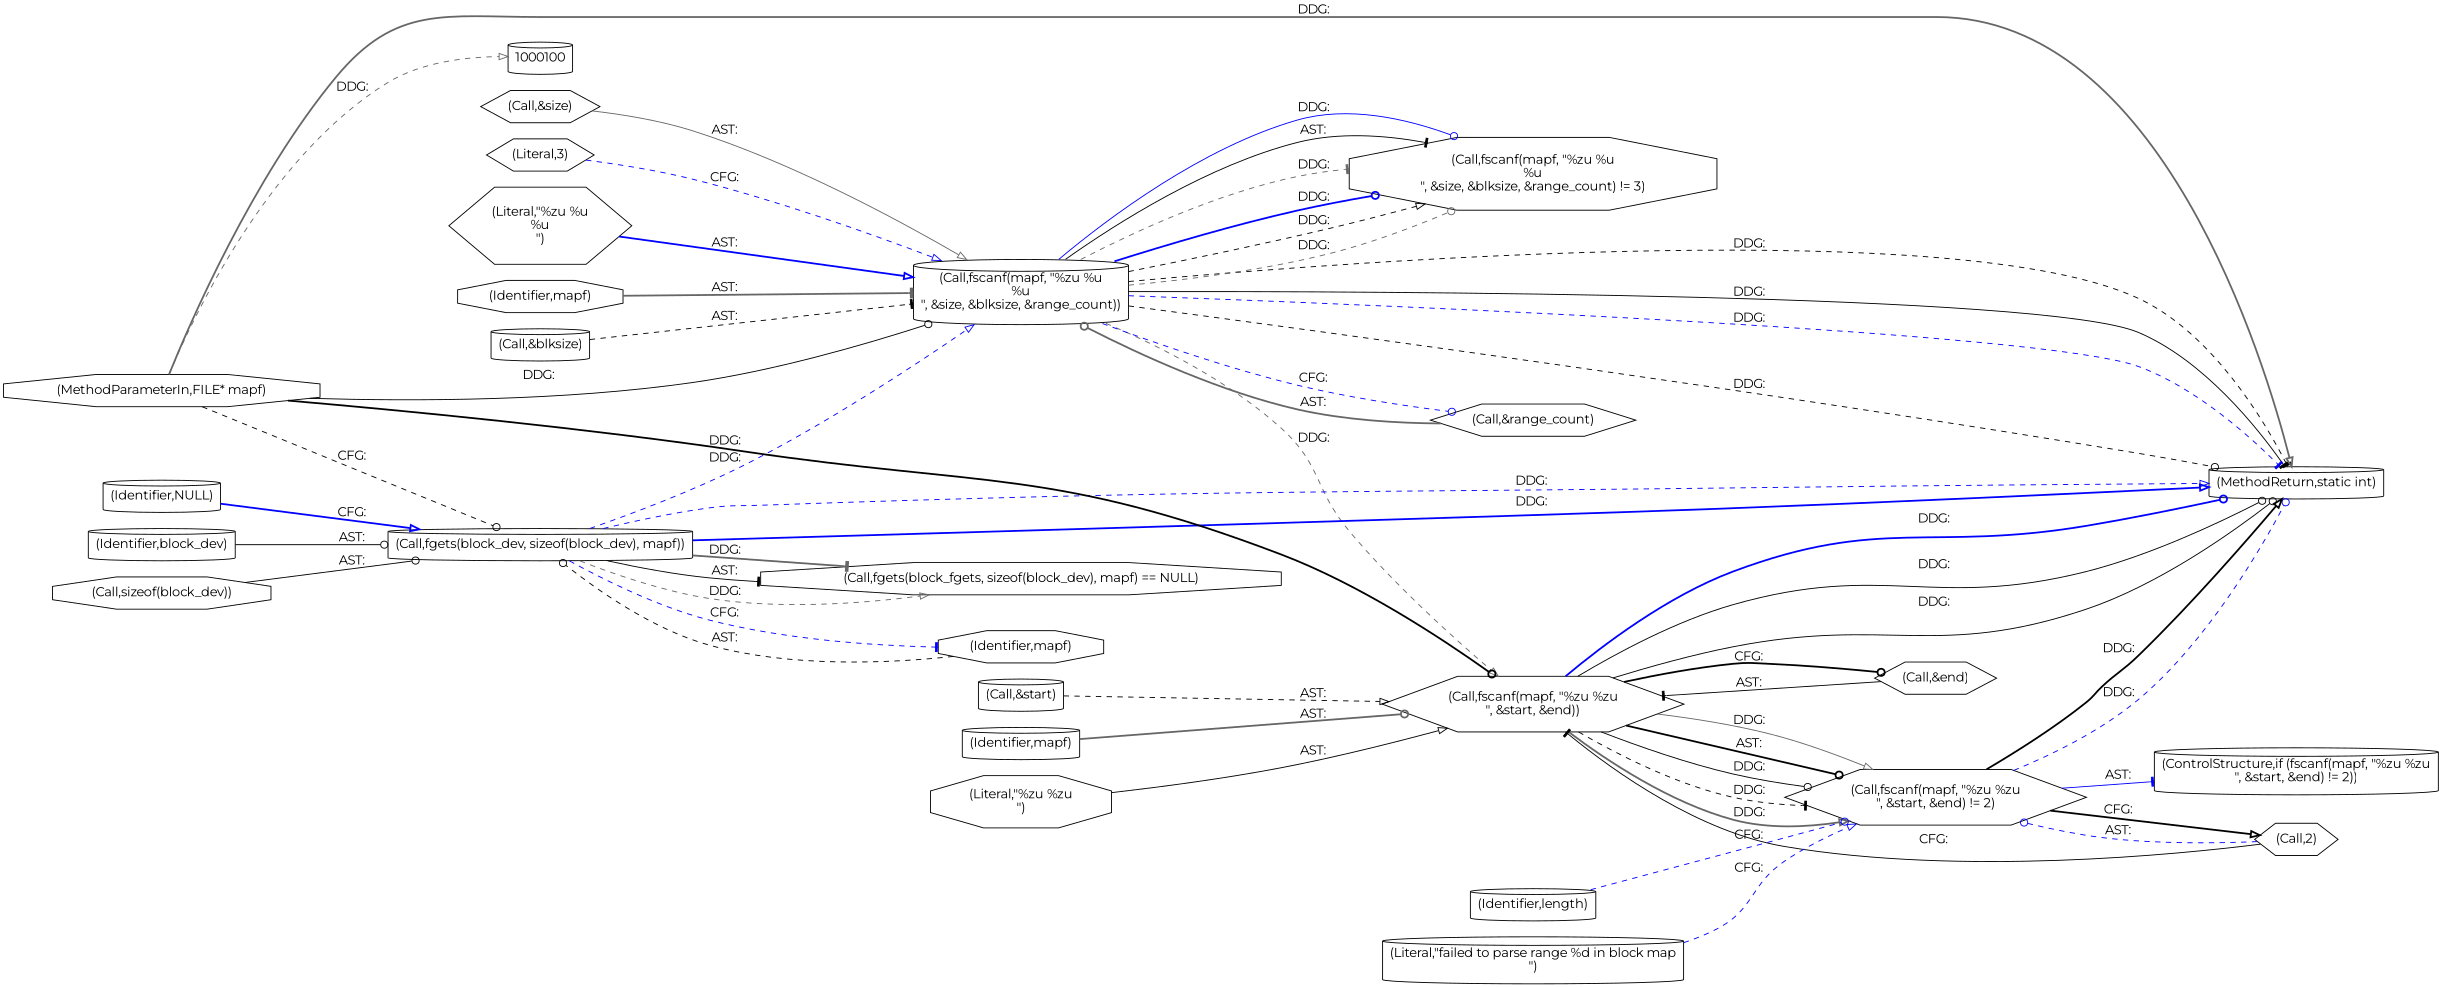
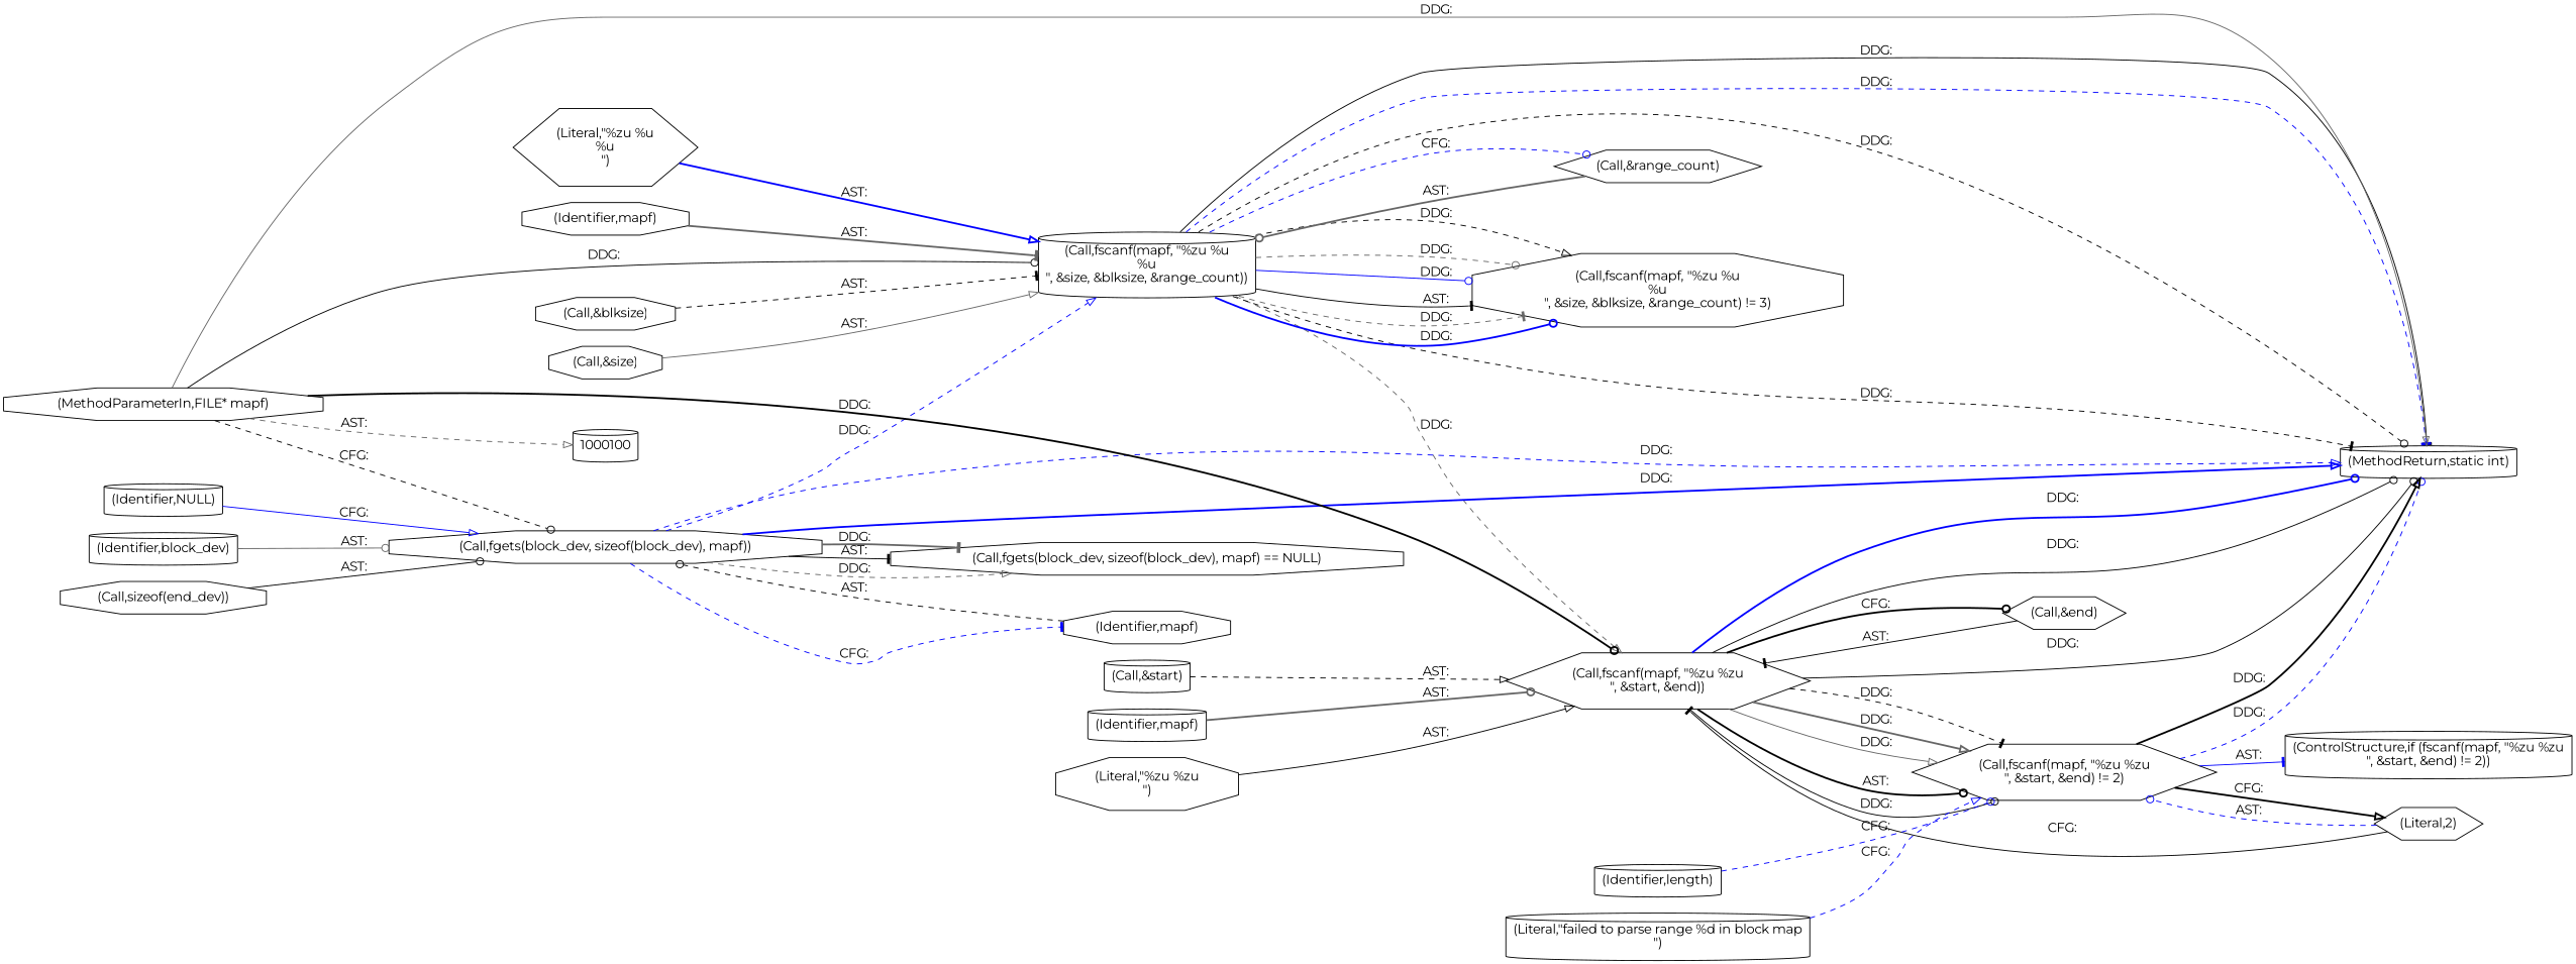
  digraph {
    fontname=Montserrat
    rankdir=LR
    node [fontname=Montserrat shape=cylinder]
    edge [arrowhead=odot color=black fontname=Montserrat style=dashed]
    n1 [label="(Call,fscanf(mapf, \"%zu %zu\n\", &start, &end))" shape=hexagon]
    n2 [label="(Call,fscanf(mapf, \"%zu %zu\n\", &start, &end) != 2)" shape=hexagon]
    n3 [label="(MethodReturn,static int)"]
    n4 [label="(Call,&end)" shape=hexagon]
-   n5 [label="(Call,2)" shape=hexagon]
+   n5 [label="(Literal,2)" shape=hexagon]
    n6 [label="(ControlStructure,if (fscanf(mapf, \"%zu %zu\n\", &start, &end) != 2))"]
    n7 [label="(Call,fscanf(mapf, \"%zu %u\n%u\n\", &size, &blksize, &range_count))"]
    n8 [label="(Call,&range_count)" shape=hexagon]
    n9 [label="(Call,fscanf(mapf, \"%zu %u\n%u\n\", &size, &blksize, &range_count) != 3)" shape=octagon]
-   n10 [label="(Call,fgets(block_dev, sizeof(block_dev), mapf))"]
-   n11 [label="(Call,fgets(block_fgets, sizeof(block_dev), mapf) == NULL)" shape=octagon]
+   n10 [label="(Call,fgets(block_dev, sizeof(block_dev), mapf))" shape=octagon]
+   n11 [label="(Call,fgets(block_dev, sizeof(block_dev), mapf) == NULL)" shape=octagon]
    n12 [label="(Identifier,mapf)" shape=octagon]
    n13 [label="(MethodParameterIn,FILE* mapf)" shape=octagon]
    1000100
    n15 [label="(Call,&start)"]
    n16 [label="(Identifier,mapf)"]
    n17 [label="(Literal,\"%zu %zu\n\")" shape=octagon]
    n18 [label="(Identifier,mapf)" shape=octagon]
    n19 [label="(Literal,\"failed to parse range %d in block map\n\")"]
-   n20 [label="(Call,&blksize)"]
+   n20 [label="(Call,&blksize)" shape=octagon]
    n21 [label="(Identifier,NULL)"]
    n22 [label="(Identifier,block_dev)"]
-   n23 [label="(Call,&size)" shape=hexagon]
-   n24 [label="(Literal,3)" shape=hexagon]
+   n23 [label="(Call,&size)" shape=octagon]
    n25 [label="(Literal,\"%zu %u\n%u\n\")" shape=hexagon]
-   n26 [label="(Call,sizeof(block_dev))" shape=octagon]
+   n26 [label="(Call,sizeof(end_dev))" shape=octagon]
    n27 [label="(Identifier,length)"]
    n1 -> n2 [label="AST: " style=bold]
    n1 -> n2 [label="DDG: " style=solid]
    n1 -> n2 [arrowhead=tee label="DDG: "]
    n1 -> n2 [arrowhead=onormal color=gray40 label="DDG: " style=bold]
    n1 -> n2 [arrowhead=onormal color=gray40 label="DDG: " style=solid]
    n1 -> n3 [color=blue label="DDG: " style=bold]
    n1 -> n3 [label="DDG: " style=solid]
    n1 -> n3 [label="DDG: " style=solid]
    n1 -> n4 [label="CFG: " style=bold]
    n2 -> n3 [color=blue label="DDG: "]
    n2 -> n3 [arrowhead=onormal label="DDG: " style=bold]
    n2 -> n5 [arrowhead=onormal label="CFG: " style=bold]
    n2 -> n6 [arrowhead=tee color=blue label="AST: " style=solid]
    n4 -> n1 [arrowhead=tee label="AST: " style=solid]
    n5 -> n1 [arrowhead=tee label="CFG: " style=solid]
    n5 -> n2 [color=blue label="AST: "]
    n7 -> n1 [arrowhead=onormal color=gray40 label="DDG: "]
    n7 -> n3 [arrowhead=tee label="DDG: "]
    n7 -> n3 [arrowhead=tee label="DDG: " style=solid]
    n7 -> n3 [arrowhead=tee color=blue label="DDG: "]
    n7 -> n3 [label="DDG: "]
    n7 -> n8 [color=blue label="CFG: "]
    n7 -> n9 [arrowhead=tee label="AST: " style=solid]
    n7 -> n9 [arrowhead=tee color=gray40 label="DDG: "]
    n7 -> n9 [color=blue label="DDG: " style=bold]
    n7 -> n9 [arrowhead=onormal label="DDG: "]
    n7 -> n9 [color=gray40 label="DDG: "]
    n7 -> n9 [color=blue label="DDG: " style=solid]
    n8 -> n7 [color=gray40 label="AST: " style=bold]
    n10 -> n3 [arrowhead=onormal color=blue label="DDG: "]
    n10 -> n3 [arrowhead=onormal color=blue label="DDG: " style=bold]
    n10 -> n7 [arrowhead=onormal color=blue label="DDG: "]
    n10 -> n11 [arrowhead=tee label="AST: " style=solid]
    n10 -> n11 [arrowhead=onormal color=gray40 label="DDG: "]
    n10 -> n11 [arrowhead=tee color=gray40 label="DDG: " style=bold]
    n10 -> n12 [arrowhead=tee color=blue label="CFG: "]
    n12 -> n10 [label="AST: "]
    n13 -> n1 [label="DDG: " style=bold]
-   n13 -> n3 [arrowhead=onormal color=gray40 label="DDG: " style=bold]
+   n13 -> n3 [arrowhead=onormal color=gray40 label="DDG: " style=solid]
    n13 -> n7 [label="DDG: " style=solid]
    n13 -> n10 [label="CFG: "]
-   n13 -> 1000100 [arrowhead=onormal color=gray40 label="DDG: "]
+   n13 -> 1000100 [arrowhead=onormal color=gray40 label="AST: "]
    n15 -> n1 [arrowhead=onormal label="AST: "]
    n16 -> n1 [color=gray40 label="AST: " style=bold]
    n17 -> n1 [arrowhead=onormal label="AST: " style=solid]
    n18 -> n7 [arrowhead=tee color=gray40 label="AST: " style=bold]
    n19 -> n2 [arrowhead=onormal color=blue label="CFG: "]
    n20 -> n7 [arrowhead=tee label="AST: "]
-   n21 -> n10 [arrowhead=onormal color=blue label="CFG: " style=bold]
-   n22 -> n10 [label="AST: " style=solid]
+   n21 -> n10 [arrowhead=onormal color=blue label="CFG: " style=solid]
+   n22 -> n10 [color=gray40 label="AST: " style=solid]
    n23 -> n7 [arrowhead=onormal color=gray40 label="AST: " style=solid]
-   n24 -> n7 [arrowhead=onormal color=blue label="CFG: "]
    n25 -> n7 [arrowhead=onormal color=blue label="AST: " style=bold]
    n26 -> n10 [label="AST: " style=solid]
    n27 -> n2 [color=blue label="CFG: "]
  }
